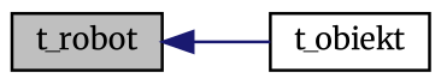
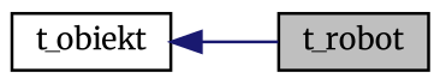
  digraph {
    rankdir=LR
    fontname=Merriweather
    node [color=black fontname=Merriweather fontsize=10 shape=record style=filled]
    n1 [fillcolor=grey75 fontcolor=black height=0.2 label=t_robot width=0.4]
    n2 [fillcolor=white height=0.2 label=t_obiekt width=0.4]
-   n1 -> n2 [color=midnightblue dir=back fontname=Merriweather fontsize=10 labelfontname=Helvetica labelfontsize=10 style=solid]
+   n2 -> n1 [color=midnightblue dir=back fontname=Merriweather fontsize=10 labelfontname=Helvetica labelfontsize=10 style=solid]
  }
